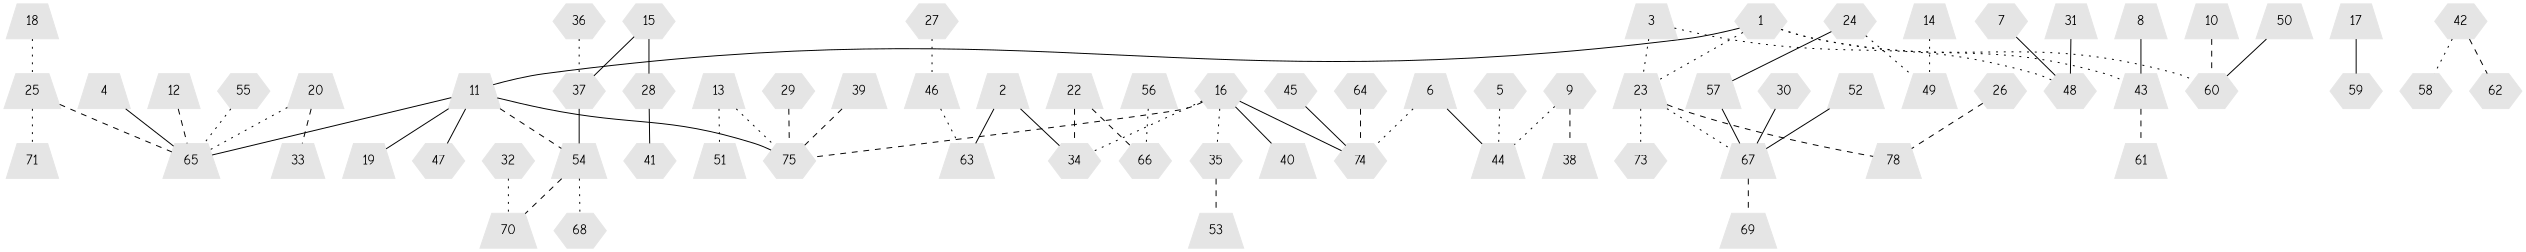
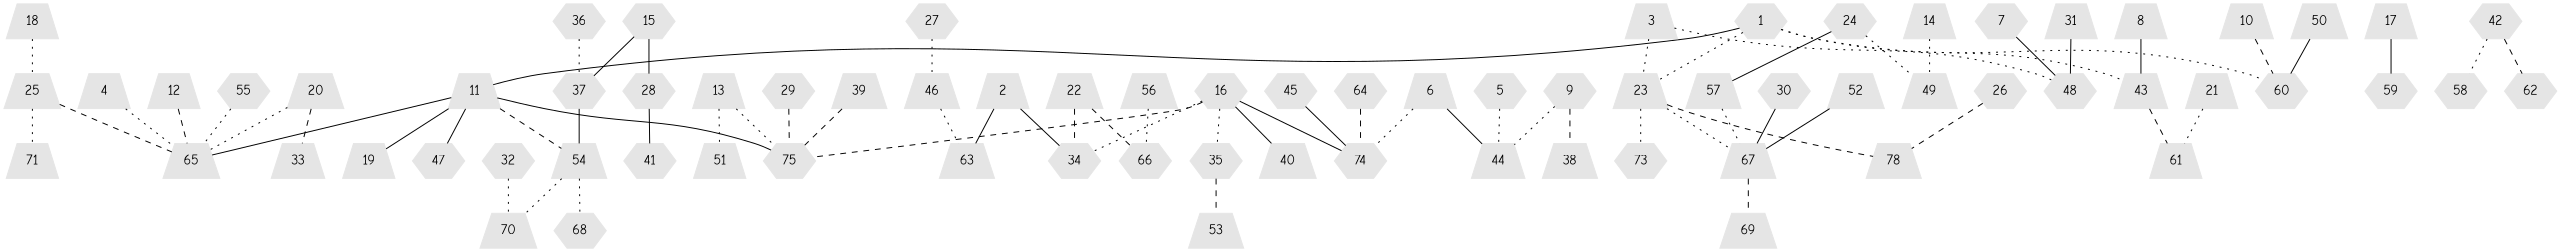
  graph {
    fontname="Comic Neue"
    node [color=gray90 fontname="Comic Neue" shape=trapezium style=filled]
    edge [fontname="Comic Neue" style=dotted weight=1.0]
    1 [shape=hexagon]
    11
    23
    43
    60 [shape=hexagon]
    65
    19
    47 [shape=hexagon]
    54
    75 [shape=hexagon]
    67
    n12 [label=78]
    73 [shape=hexagon]
    61
    34 [shape=hexagon]
    2
    63
    3
    48 [shape=hexagon]
    4
    5 [shape=hexagon]
    44
    6
    74 [shape=hexagon]
    7 [shape=hexagon]
    8
    9 [shape=hexagon]
    38
    10
    70
    68 [shape=hexagon]
    12
    13
    51
    14
    49
    15 [shape=hexagon]
    28 [shape=hexagon]
    37 [shape=hexagon]
    41 [shape=hexagon]
    16 [shape=hexagon]
    35 [shape=hexagon]
    40
    53
    59 [shape=hexagon]
    17
    42 [shape=hexagon]
    58 [shape=hexagon]
    62 [shape=hexagon]
    18
    25
    71
    20
    33
+   21
    22
    66 [shape=hexagon]
    69
    24 [shape=hexagon]
    57
    26 [shape=hexagon]
    27 [shape=hexagon]
    46
    29 [shape=hexagon]
    30 [shape=hexagon]
    31
    32 [shape=hexagon]
    36 [shape=hexagon]
    39
    45 [shape=hexagon]
    50
    52
    55 [shape=hexagon]
    56
    64 [shape=hexagon]
    1 -- 11 [style=solid]
    1 -- 23
    1 -- 43
    1 -- 60
    11 -- 65 [style=solid]
    11 -- 19 [style=solid]
    11 -- 47 [style=solid]
    11 -- 54 [style=dashed]
    11 -- 75 [style=solid]
    23 -- 67
    23 -- n12 [style=dashed]
    23 -- 73
    43 -- 61 [style=dashed]
-   54 -- 70 [style=dashed]
+   54 -- 70
    54 -- 68
    67 -- 69 [style=dashed]
    2 -- 34 [style=solid]
    2 -- 63 [style=solid]
    3 -- 23
    3 -- 48
-   4 -- 65 [style=solid]
+   4 -- 65
    5 -- 44
    6 -- 44 [style=solid]
    6 -- 74
    7 -- 48 [style=solid]
    8 -- 43 [style=solid]
    9 -- 44
    9 -- 38 [style=dashed]
    10 -- 60 [style=dashed]
    12 -- 65 [style=dashed]
    13 -- 75
    13 -- 51
    14 -- 49
    15 -- 28 [style=solid]
    15 -- 37 [style=solid]
    28 -- 41 [style=solid]
    37 -- 54 [style=solid]
    16 -- 75 [style=dashed]
    16 -- 34
    16 -- 74 [style=solid]
    16 -- 35
    16 -- 40 [style=solid]
    35 -- 53 [style=dashed]
    17 -- 59 [style=solid]
    42 -- 58
    42 -- 62 [style=dashed]
    18 -- 25
    25 -- 65 [style=dashed]
    25 -- 71
    20 -- 65
    20 -- 33 [style=dashed]
+   21 -- 61
    22 -- 34 [style=dashed]
    22 -- 66 [style=dashed]
    24 -- 49
    24 -- 57 [style=solid]
-   57 -- 67 [style=solid]
+   57 -- 67
    26 -- n12 [style=dashed]
    27 -- 46
    46 -- 63
    29 -- 75 [style=dashed]
    30 -- 67 [style=solid]
    31 -- 48 [style=solid]
    32 -- 70
    36 -- 37
    39 -- 75 [style=dashed]
    45 -- 74 [style=solid]
    50 -- 60 [style=solid]
    52 -- 67 [style=solid]
    55 -- 65
    56 -- 66
    64 -- 74 [style=dashed]
  }
